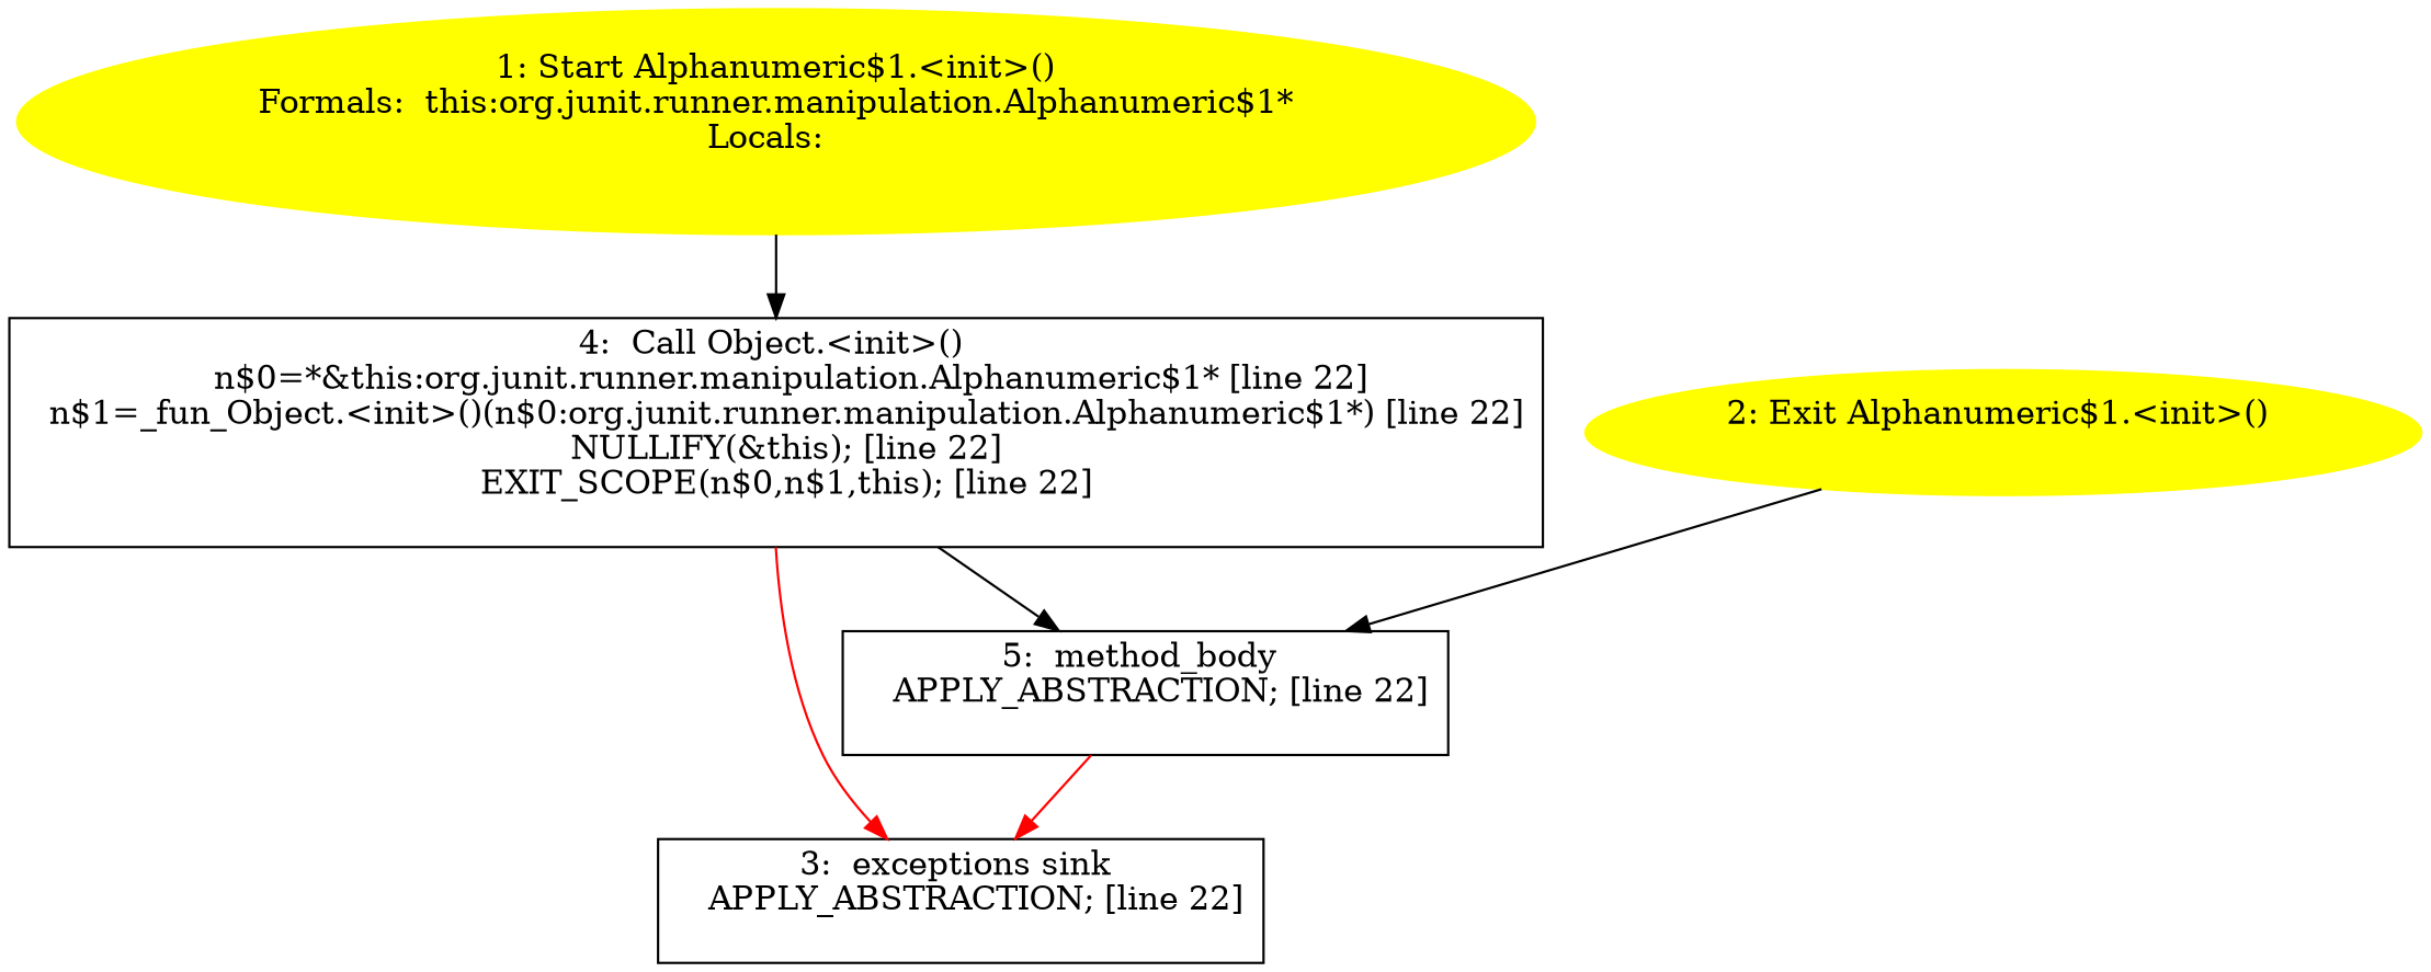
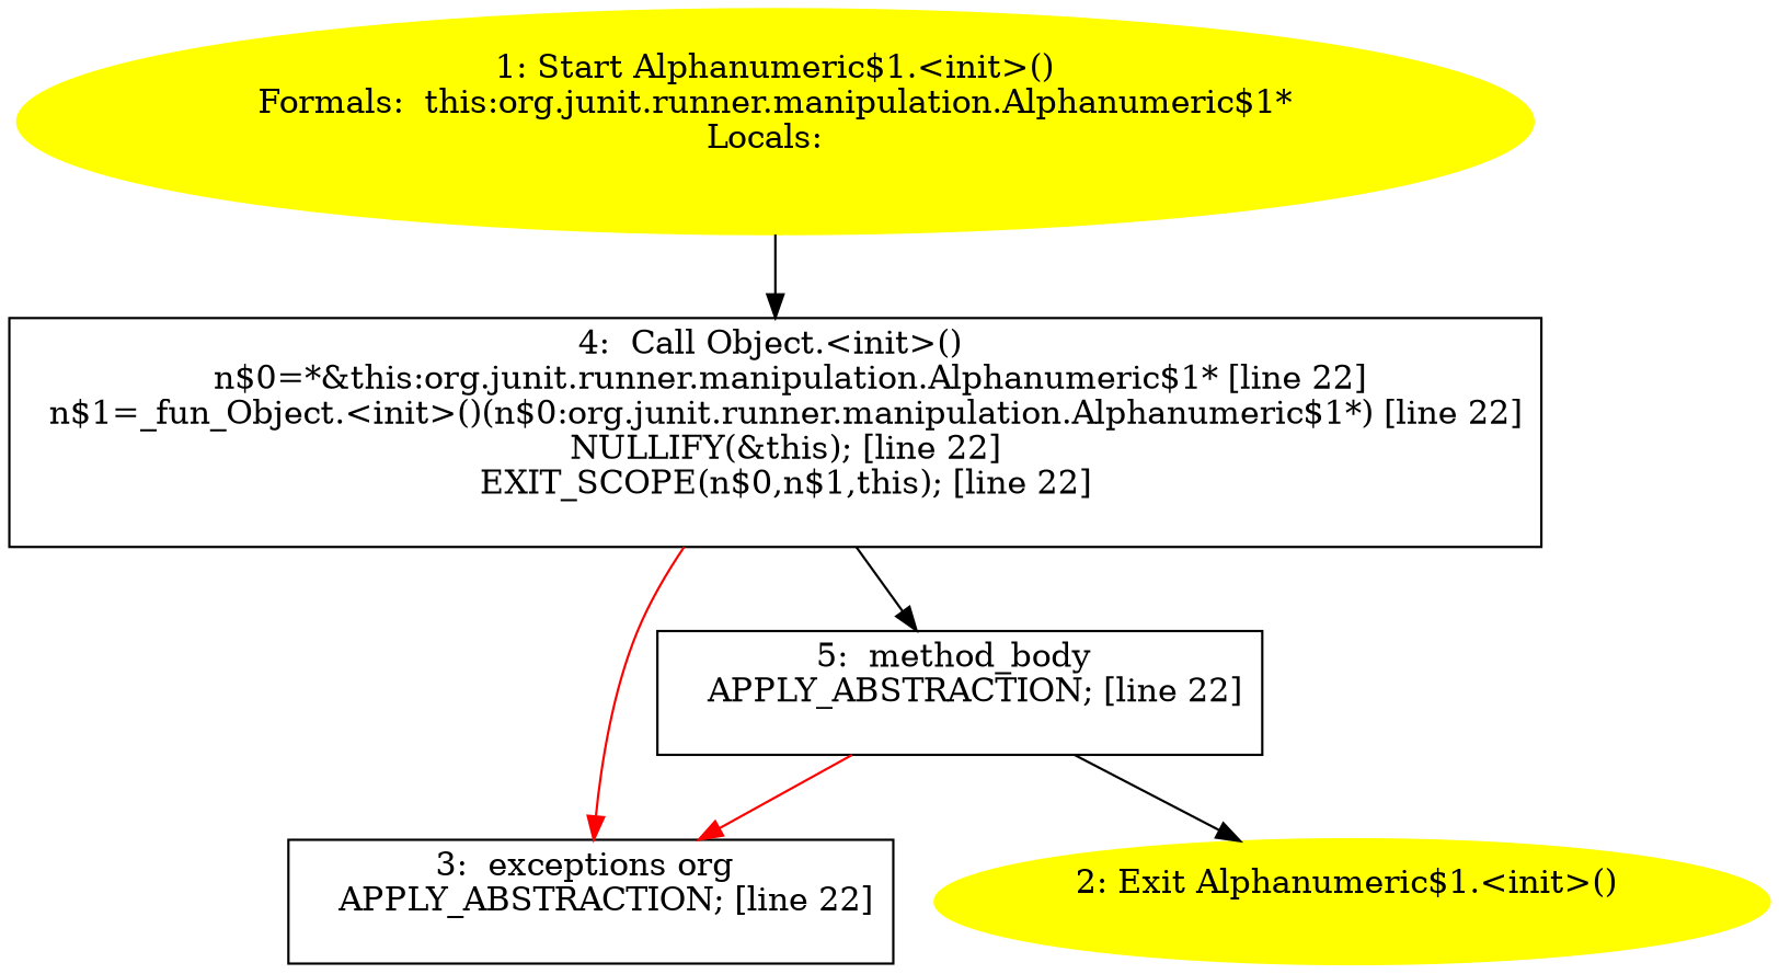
  digraph {
    node [shape=box]
    n1 [color=yellow label="1: Start Alphanumeric$1.<init>()\nFormals:  this:org.junit.runner.manipulation.Alphanumeric$1*\nLocals:  \n  " style=filled shape=""]
    n2 [label="4:  Call Object.<init>() \n   n$0=*&this:org.junit.runner.manipulation.Alphanumeric$1* [line 22]\n  n$1=_fun_Object.<init>()(n$0:org.junit.runner.manipulation.Alphanumeric$1*) [line 22]\n  NULLIFY(&this); [line 22]\n  EXIT_SCOPE(n$0,n$1,this); [line 22]\n "]
-   n3 [label="3:  exceptions sink \n   APPLY_ABSTRACTION; [line 22]\n "]
+   n3 [label="3:  exceptions org \n   APPLY_ABSTRACTION; [line 22]\n "]
    n4 [label="5:  method_body \n   APPLY_ABSTRACTION; [line 22]\n "]
    n5 [color=yellow label="2: Exit Alphanumeric$1.<init>() \n  " style=filled shape=""]
    n1 -> n2
    n2 -> n3 [color=red]
    n2 -> n4
    n4 -> n3 [color=red]
-   n5 -> n4
+   n4 -> n5
  }
